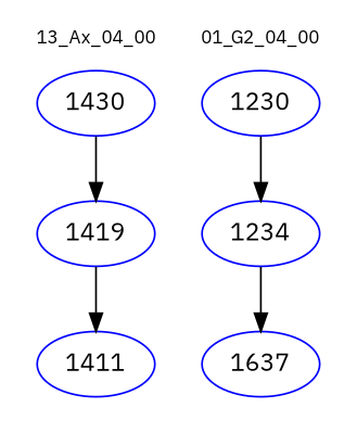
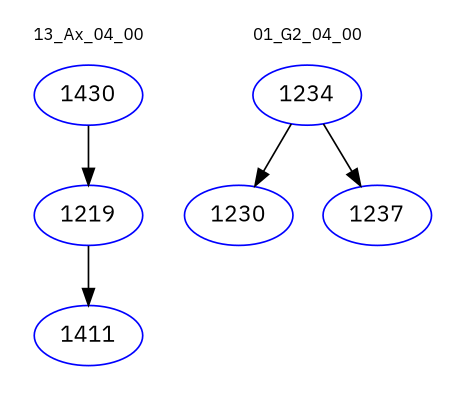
  digraph {
    fontname="IBM Plex Sans"
    node [color=blue fontname="IBM Plex Sans"]
    edge [color=black fontname="IBM Plex Sans"]
-   n1 [label=1419]
+   n1 [label=1219]
    n2 [label=1411]
    n3 [label=1430]
    n4 [label=1234]
    n5 [label=1230]
-   n6 [label=1637]
+   n6 [label=1237]
    subgraph cluster_1 {
      color=white
      fontsize=10
      label="13_Ax_04_00"
      n1
      n2
      n3
    }
    subgraph cluster_2 {
      color=white
      fontsize=10
      label="01_G2_04_00"
      n4
      n5
      n6
    }
    n1 -> n2
    n3 -> n1
-   n5 -> n4
+   n4 -> n5
    n4 -> n6
  }
